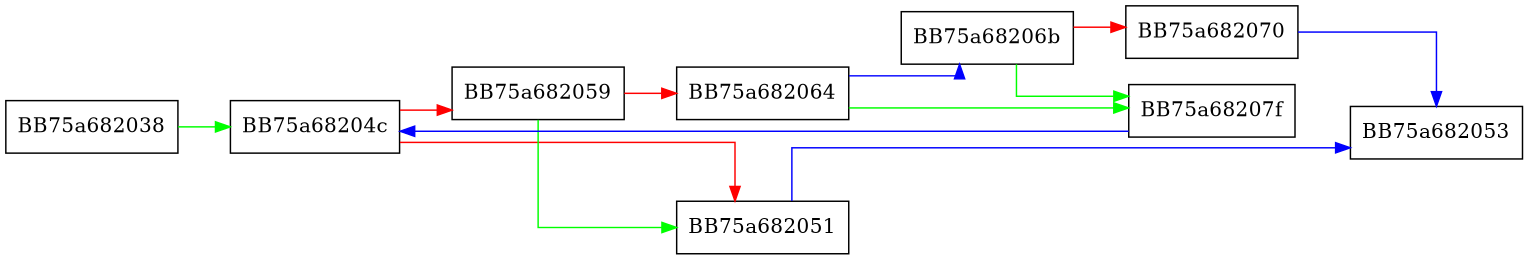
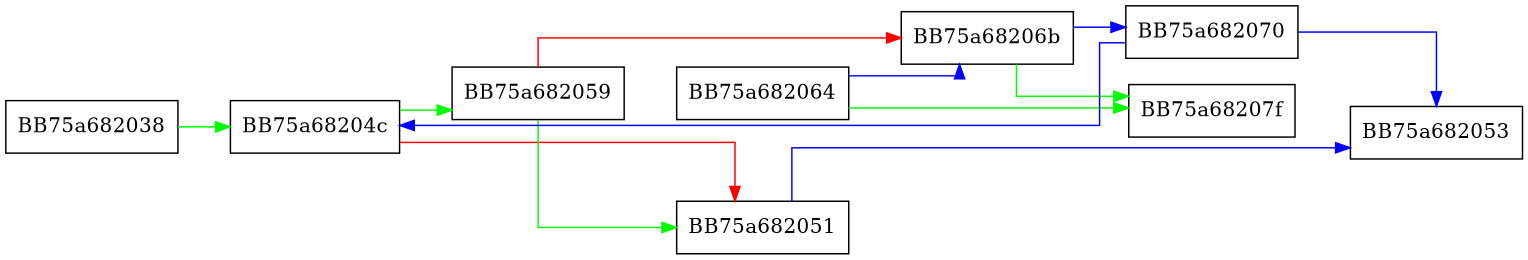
  digraph {
    rankdir=LR
    splines=ortho
    node [shape=box]
    edge [color=green]
    BB75a682038
    BB75a68204c
    BB75a682059
    BB75a682051
    BB75a682064
    BB75a682053
    BB75a68207f
    BB75a68206b
    BB75a682070
    BB75a682038 -> BB75a68204c
-   BB75a68204c -> BB75a682059 [color=red]
+   BB75a68204c -> BB75a682059
    BB75a68204c -> BB75a682051 [color=red]
    BB75a682059 -> BB75a682051
-   BB75a682059 -> BB75a682064 [color=red]
+   BB75a682059 -> BB75a68206b [color=red]
    BB75a682051 -> BB75a682053 [color=blue]
    BB75a682064 -> BB75a68207f
    BB75a682064 -> BB75a68206b [color=blue]
-   BB75a68207f -> BB75a68204c [color=blue]
+   BB75a682070 -> BB75a68204c [color=blue]
    BB75a68206b -> BB75a68207f
-   BB75a68206b -> BB75a682070 [color=red]
+   BB75a68206b -> BB75a682070 [color=blue]
    BB75a682070 -> BB75a682053 [color=blue]
  }
